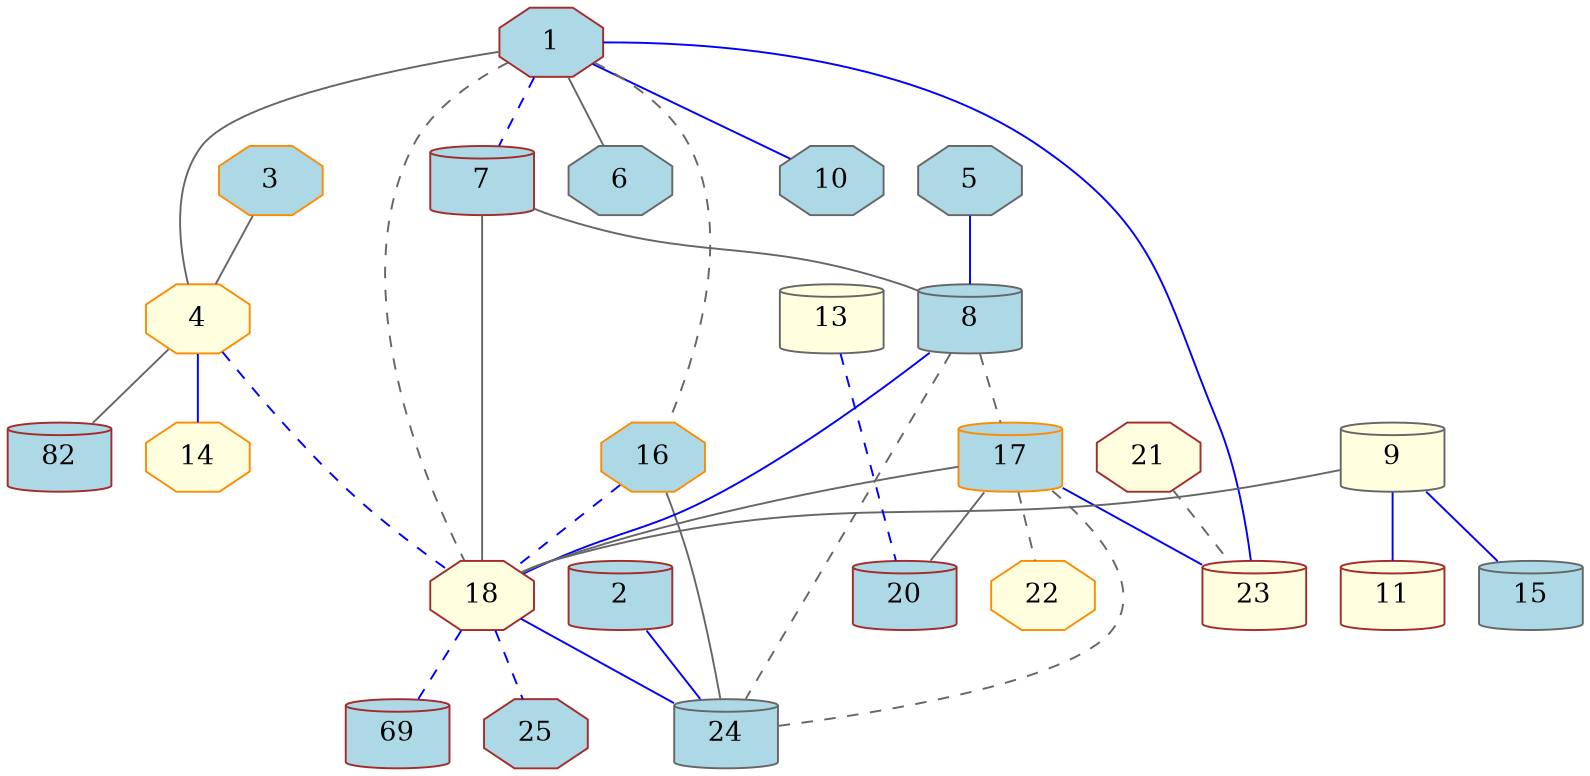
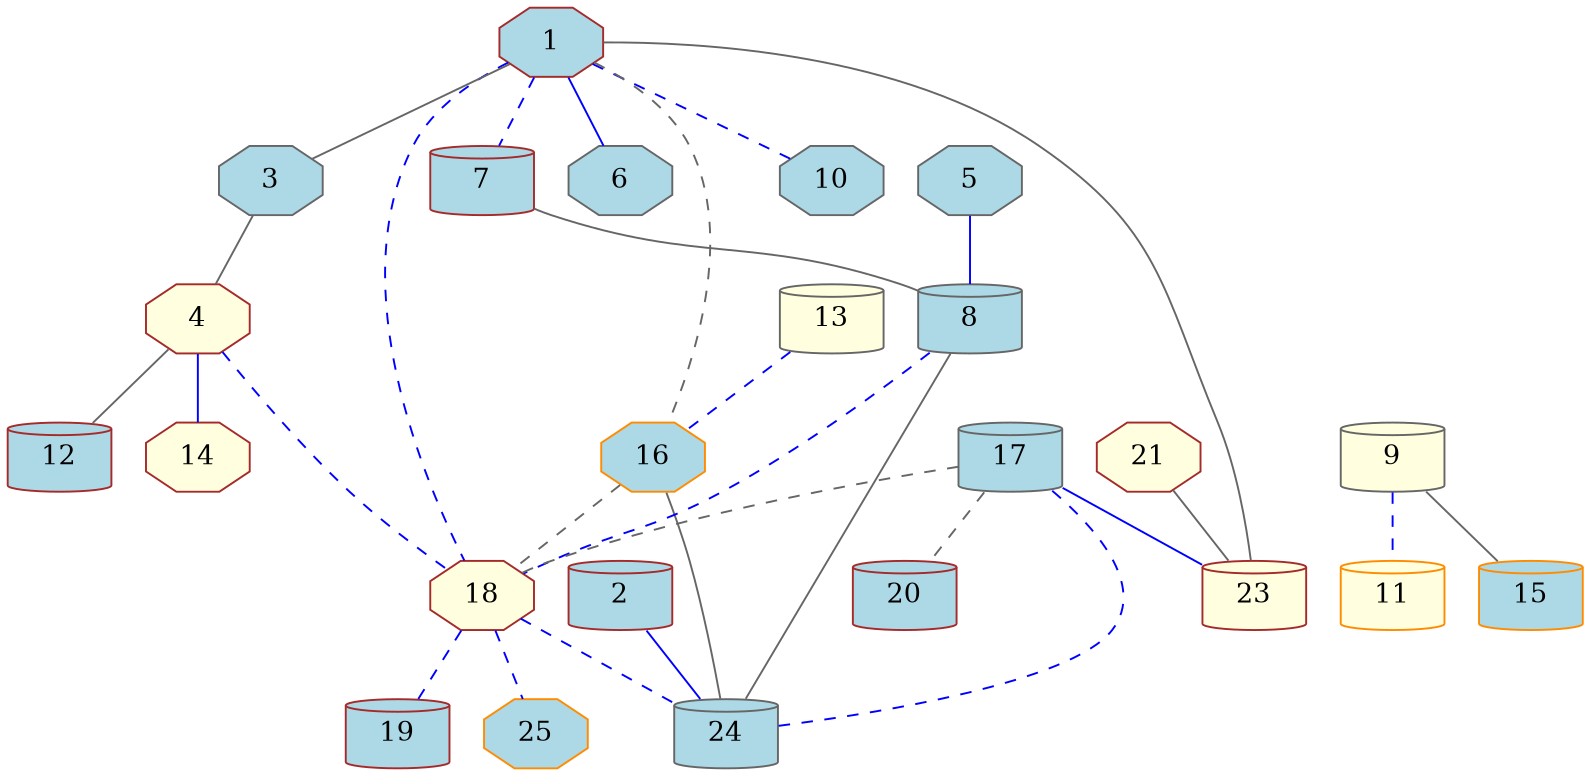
  graph {
    node [color=brown fillcolor=lightblue shape=cylinder style=filled]
    edge [color=blue style=solid weight=1.0]
    1 [shape=octagon]
-   4 [color=darkorange fillcolor=lightyellow shape=octagon]
+   4 [fillcolor=lightyellow shape=octagon]
    6 [color=gray40 shape=octagon]
    7
    10 [color=gray40 shape=octagon]
    16 [color=darkorange shape=octagon]
    18 [fillcolor=lightyellow shape=octagon]
    23 [fillcolor=lightyellow]
-   12 [label=82]
-   14 [color=darkorange fillcolor=lightyellow shape=octagon]
+   12
+   14 [fillcolor=lightyellow shape=octagon]
    8 [color=gray40]
    24 [color=gray40]
-   19 [label=69]
-   25 [shape=octagon]
+   19
+   25 [color=darkorange shape=octagon]
    2
-   3 [color=darkorange shape=octagon]
+   3 [color=gray40 shape=octagon]
    5 [color=gray40 shape=octagon]
-   17 [color=darkorange]
+   17 [color=gray40]
    20
-   22 [color=darkorange fillcolor=lightyellow shape=octagon]
    9 [color=gray40 fillcolor=lightyellow]
-   11 [fillcolor=lightyellow]
-   15 [color=gray40]
+   11 [color=darkorange fillcolor=lightyellow]
+   15 [color=darkorange]
    13 [color=gray40 fillcolor=lightyellow]
    21 [fillcolor=lightyellow shape=octagon]
-   1 -- 4 [color=gray40]
-   1 -- 6 [color=gray40]
+   1 -- 3 [color=gray40]
+   1 -- 6
    1 -- 7 [style=dashed]
-   1 -- 10
+   1 -- 10 [style=dashed]
    1 -- 16 [color=gray40 style=dashed]
-   1 -- 18 [color=gray40 style=dashed]
-   1 -- 23
+   1 -- 18 [style=dashed]
+   1 -- 23 [color=gray40]
    4 -- 18 [style=dashed]
    4 -- 12 [color=gray40]
    4 -- 14
-   7 -- 18 [color=gray40]
    7 -- 8 [color=gray40]
-   16 -- 18 [style=dashed]
+   16 -- 18 [color=gray40 style=dashed]
    16 -- 24 [color=gray40]
-   18 -- 24
+   18 -- 24 [style=dashed]
    18 -- 19 [style=dashed]
    18 -- 25 [style=dashed]
-   8 -- 18
-   8 -- 24 [color=gray40 style=dashed]
-   8 -- 17 [color=gray40 style=dashed]
+   8 -- 18 [style=dashed]
+   8 -- 24 [color=gray40]
    2 -- 24
    3 -- 4 [color=gray40]
    5 -- 8
-   17 -- 18 [color=gray40]
+   17 -- 18 [color=gray40 style=dashed]
    17 -- 23
-   17 -- 24 [color=gray40 style=dashed]
-   17 -- 20 [color=gray40]
-   17 -- 22 [color=gray40 style=dashed]
-   9 -- 18 [color=gray40]
-   9 -- 11
-   9 -- 15
-   13 -- 20 [style=dashed]
-   21 -- 23 [color=gray40 style=dashed]
+   17 -- 24 [style=dashed]
+   17 -- 20 [color=gray40 style=dashed]
+   9 -- 11 [style=dashed]
+   9 -- 15 [color=gray40]
+   13 -- 16 [style=dashed]
+   21 -- 23 [color=gray40]
  }
